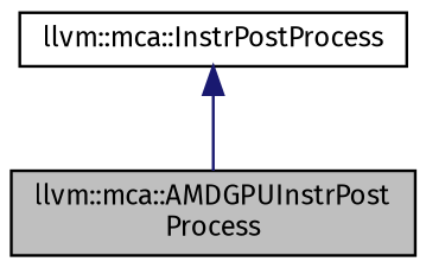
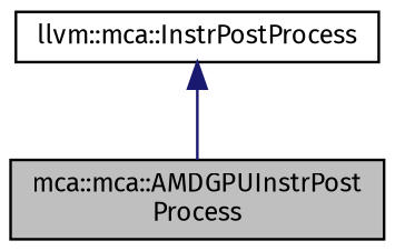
  digraph {
    fontname="Fira Sans"
    node [color=black fontname="Fira Sans" fontsize=10 shape=record]
-   n1 [fillcolor=grey75 fontcolor=black height=0.2 label="llvm::mca::AMDGPUInstrPost\lProcess" style=filled width=0.4]
+   n1 [fillcolor=grey75 fontcolor=black height=0.2 label="mca::mca::AMDGPUInstrPost\lProcess" style=filled width=0.4]
    n2 [height=0.2 label="llvm::mca::InstrPostProcess" width=0.4]
    n2 -> n1 [color=midnightblue dir=back fontname="Fira Sans" fontsize=10 labelfontname=Helvetica labelfontsize=10 style=solid]
  }
